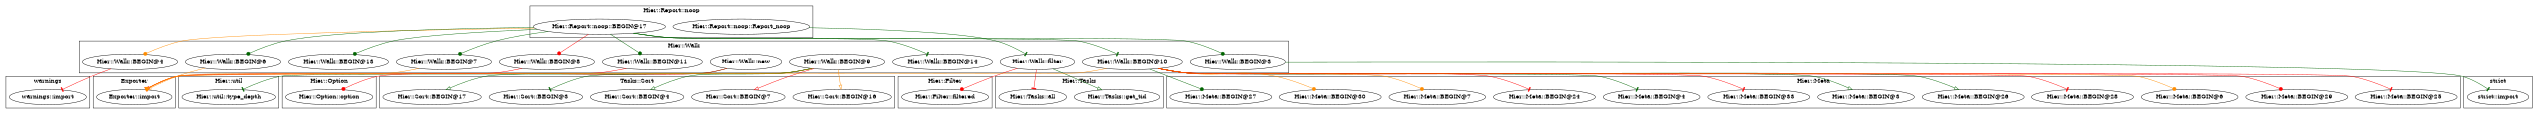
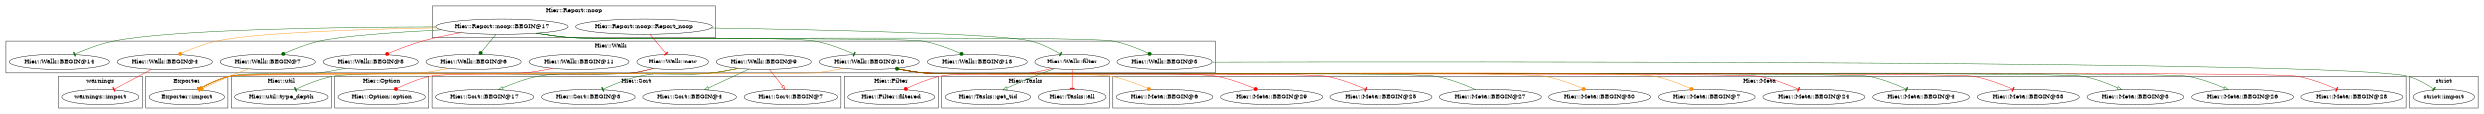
  digraph {
    edge [arrowhead=tee color=darkgreen]
    "Hier::Walk::BEGIN@4"
    "Hier::Walk::BEGIN@11"
    "Hier::Walk::new"
    "Hier::Walk::BEGIN@9"
    "Hier::Walk::filter"
    "Hier::Walk::BEGIN@8"
    "Hier::Walk::BEGIN@7"
    "Hier::Walk::BEGIN@14"
    "Hier::Walk::BEGIN@6"
    "Hier::Walk::BEGIN@10"
    "Hier::Walk::BEGIN@3"
    "Hier::Walk::BEGIN@13"
    "warnings::import"
    "Hier::util::type_depth"
    "strict::import"
    "Hier::Option::option"
    "Hier::Report::noop::BEGIN@17"
    "Hier::Report::noop::Report_noop"
    "Hier::Filter::filtered"
    "Hier::Meta::BEGIN@28"
    "Hier::Meta::BEGIN@26"
    "Hier::Meta::BEGIN@3"
    "Hier::Meta::BEGIN@33"
    "Hier::Meta::BEGIN@4"
    "Hier::Meta::BEGIN@24"
    "Hier::Meta::BEGIN@7"
    "Hier::Meta::BEGIN@30"
    "Hier::Meta::BEGIN@27"
    "Hier::Meta::BEGIN@25"
    "Hier::Meta::BEGIN@29"
    "Hier::Meta::BEGIN@6"
    "Hier::Tasks::all"
    "Hier::Tasks::get_tid"
-   "Hier::Sort::BEGIN@16"
    "Hier::Sort::BEGIN@7"
    "Hier::Sort::BEGIN@4"
    "Hier::Sort::BEGIN@3"
    "Hier::Sort::BEGIN@17"
    "Exporter::import"
    subgraph cluster_1 {
      label="Hier::Walk"
      "Hier::Walk::BEGIN@4"
      "Hier::Walk::BEGIN@11"
      "Hier::Walk::new"
      "Hier::Walk::BEGIN@9"
      "Hier::Walk::filter"
      "Hier::Walk::BEGIN@8"
      "Hier::Walk::BEGIN@7"
      "Hier::Walk::BEGIN@14"
      "Hier::Walk::BEGIN@6"
      "Hier::Walk::BEGIN@10"
      "Hier::Walk::BEGIN@3"
      "Hier::Walk::BEGIN@13"
    }
    subgraph cluster_2 {
      label=warnings
      "warnings::import"
    }
    subgraph cluster_3 {
      label="Hier::util"
      "Hier::util::type_depth"
    }
    subgraph cluster_4 {
      label="strict"
      "strict::import"
    }
    subgraph cluster_5 {
      label="Hier::Option"
      "Hier::Option::option"
    }
    subgraph cluster_6 {
      label="Hier::Report::noop"
      "Hier::Report::noop::BEGIN@17"
      "Hier::Report::noop::Report_noop"
    }
    subgraph cluster_7 {
      label="Hier::Filter"
      "Hier::Filter::filtered"
    }
    subgraph cluster_8 {
      label="Hier::Meta"
      "Hier::Meta::BEGIN@28"
      "Hier::Meta::BEGIN@26"
      "Hier::Meta::BEGIN@3"
      "Hier::Meta::BEGIN@33"
      "Hier::Meta::BEGIN@4"
      "Hier::Meta::BEGIN@24"
      "Hier::Meta::BEGIN@7"
      "Hier::Meta::BEGIN@30"
      "Hier::Meta::BEGIN@27"
      "Hier::Meta::BEGIN@25"
      "Hier::Meta::BEGIN@29"
      "Hier::Meta::BEGIN@6"
    }
    subgraph cluster_9 {
      label="Hier::Tasks"
      "Hier::Tasks::all"
      "Hier::Tasks::get_tid"
    }
    subgraph cluster_10 {
-     label="Tasks::Sort"
-     "Hier::Sort::BEGIN@16"
+     label="Hier::Sort"
      "Hier::Sort::BEGIN@7"
      "Hier::Sort::BEGIN@4"
      "Hier::Sort::BEGIN@3"
      "Hier::Sort::BEGIN@17"
    }
    subgraph cluster_11 {
      label=Exporter
      "Exporter::import"
    }
    "Hier::Walk::BEGIN@4" -> "warnings::import" [color=red]
    "Hier::Walk::BEGIN@11" -> "Exporter::import" [color=red]
    "Hier::Walk::new" -> "Hier::util::type_depth"
    "Hier::Walk::new" -> "Hier::Option::option" [arrowhead=dot color=red]
-   "Hier::Walk::BEGIN@9" -> "Hier::Sort::BEGIN@16" [arrowhead=onormal color=darkorange]
    "Hier::Walk::BEGIN@9" -> "Hier::Sort::BEGIN@7" [arrowhead=onormal color=red]
    "Hier::Walk::BEGIN@9" -> "Hier::Sort::BEGIN@4" [arrowhead=onormal]
    "Hier::Walk::BEGIN@9" -> "Hier::Sort::BEGIN@3"
    "Hier::Walk::BEGIN@9" -> "Hier::Sort::BEGIN@17" [arrowhead=onormal]
    "Hier::Walk::BEGIN@9" -> "Exporter::import" [arrowhead=dot color=darkorange]
    "Hier::Walk::filter" -> "Hier::Filter::filtered" [arrowhead=dot color=red]
    "Hier::Walk::filter" -> "Hier::Tasks::all" [color=red]
    "Hier::Walk::filter" -> "Hier::Tasks::get_tid" [arrowhead=onormal]
-   "Hier::Walk::BEGIN@8" -> "Exporter::import" [arrowhead=onormal color=red]
+   "Hier::Walk::BEGIN@8" -> "Exporter::import" [arrowhead=onormal]
    "Hier::Walk::BEGIN@7" -> "Exporter::import" [arrowhead=dot color=darkorange]
    "Hier::Walk::BEGIN@6" -> "Exporter::import" [arrowhead=onormal color=darkorange]
    "Hier::Walk::BEGIN@10" -> "Hier::Meta::BEGIN@28" [color=red]
    "Hier::Walk::BEGIN@10" -> "Hier::Meta::BEGIN@26" [arrowhead=onormal]
    "Hier::Walk::BEGIN@10" -> "Hier::Meta::BEGIN@3" [arrowhead=onormal]
    "Hier::Walk::BEGIN@10" -> "Hier::Meta::BEGIN@33" [color=red]
    "Hier::Walk::BEGIN@10" -> "Hier::Meta::BEGIN@4"
    "Hier::Walk::BEGIN@10" -> "Hier::Meta::BEGIN@24" [color=red]
    "Hier::Walk::BEGIN@10" -> "Hier::Meta::BEGIN@7" [arrowhead=dot color=darkorange]
    "Hier::Walk::BEGIN@10" -> "Hier::Meta::BEGIN@30" [arrowhead=dot color=darkorange]
-   "Hier::Walk::BEGIN@10" -> "Hier::Meta::BEGIN@27" [arrowhead=dot]
+   "Hier::Meta::BEGIN@27" -> "Hier::Walk::BEGIN@10" [arrowhead=dot]
    "Hier::Walk::BEGIN@10" -> "Hier::Meta::BEGIN@25" [color=red]
    "Hier::Walk::BEGIN@10" -> "Hier::Meta::BEGIN@29" [arrowhead=dot color=red]
    "Hier::Walk::BEGIN@10" -> "Hier::Meta::BEGIN@6" [arrowhead=dot color=darkorange]
    "Hier::Walk::BEGIN@10" -> "Exporter::import" [color=darkorange]
    "Hier::Walk::BEGIN@3" -> "strict::import"
    "Hier::Report::noop::BEGIN@17" -> "Hier::Walk::BEGIN@4" [arrowhead=dot color=darkorange]
-   "Hier::Report::noop::BEGIN@17" -> "Hier::Walk::BEGIN@11" [arrowhead=dot]
    "Hier::Report::noop::BEGIN@17" -> "Hier::Walk::BEGIN@8" [arrowhead=dot color=red]
    "Hier::Report::noop::BEGIN@17" -> "Hier::Walk::BEGIN@7" [arrowhead=dot]
    "Hier::Report::noop::BEGIN@17" -> "Hier::Walk::BEGIN@14"
    "Hier::Report::noop::BEGIN@17" -> "Hier::Walk::BEGIN@6" [arrowhead=dot]
    "Hier::Report::noop::BEGIN@17" -> "Hier::Walk::BEGIN@10"
    "Hier::Report::noop::BEGIN@17" -> "Hier::Walk::BEGIN@3" [arrowhead=dot]
    "Hier::Report::noop::BEGIN@17" -> "Hier::Walk::BEGIN@13" [arrowhead=dot]
+   "Hier::Report::noop::Report_noop" -> "Hier::Walk::new" [color=red]
    "Hier::Report::noop::Report_noop" -> "Hier::Walk::filter"
  }
